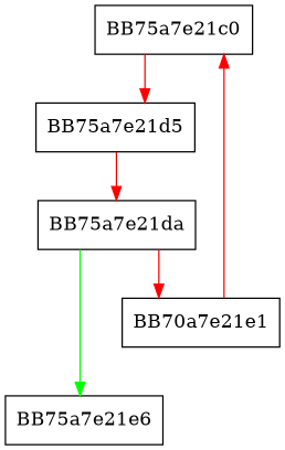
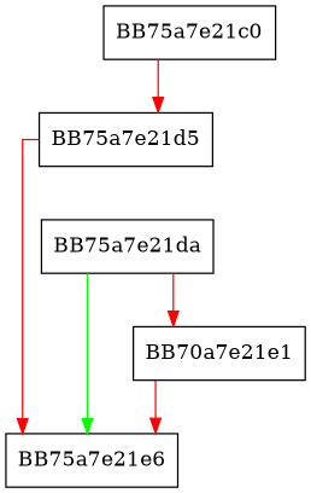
  digraph {
    splines=ortho
    node [shape=box]
    edge [color=red]
    BB75a7e21c0
    BB75a7e21d5
    BB75a7e21da
    BB75a7e21e6
    n5 [label=BB70a7e21e1]
    BB75a7e21c0 -> BB75a7e21d5
-   BB75a7e21d5 -> BB75a7e21da
+   BB75a7e21d5 -> BB75a7e21e6
    BB75a7e21da -> BB75a7e21e6 [color=green]
    BB75a7e21da -> n5
-   n5 -> BB75a7e21c0
+   n5 -> BB75a7e21e6
  }
